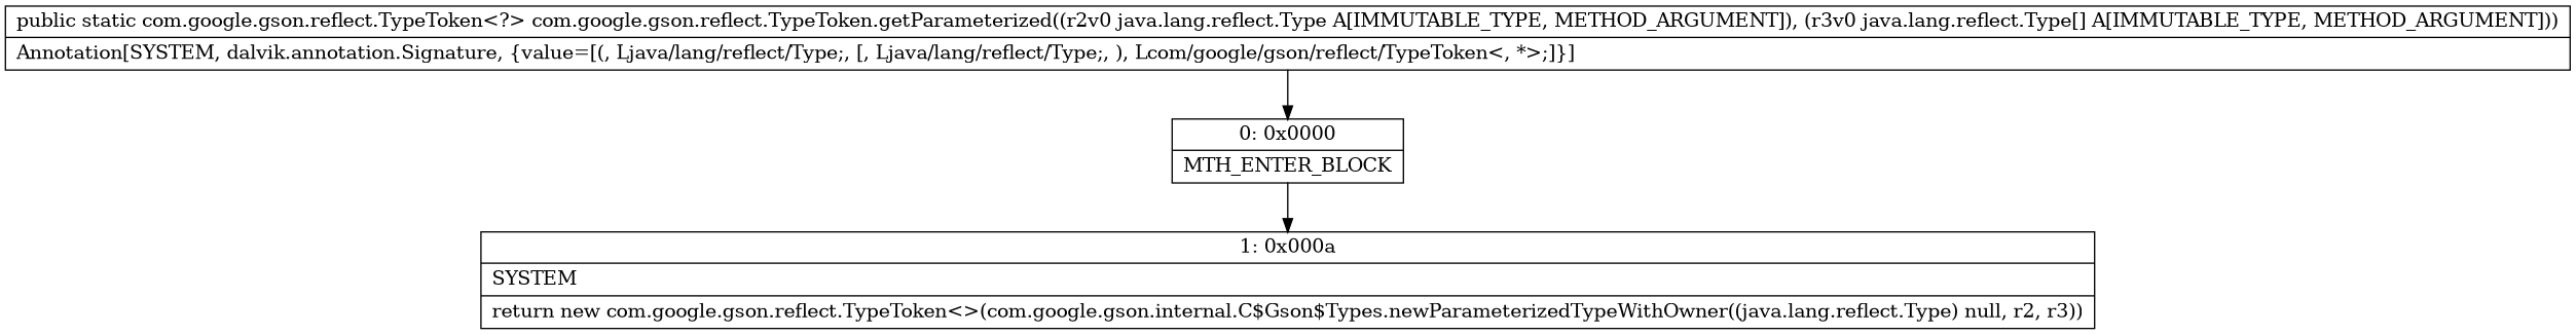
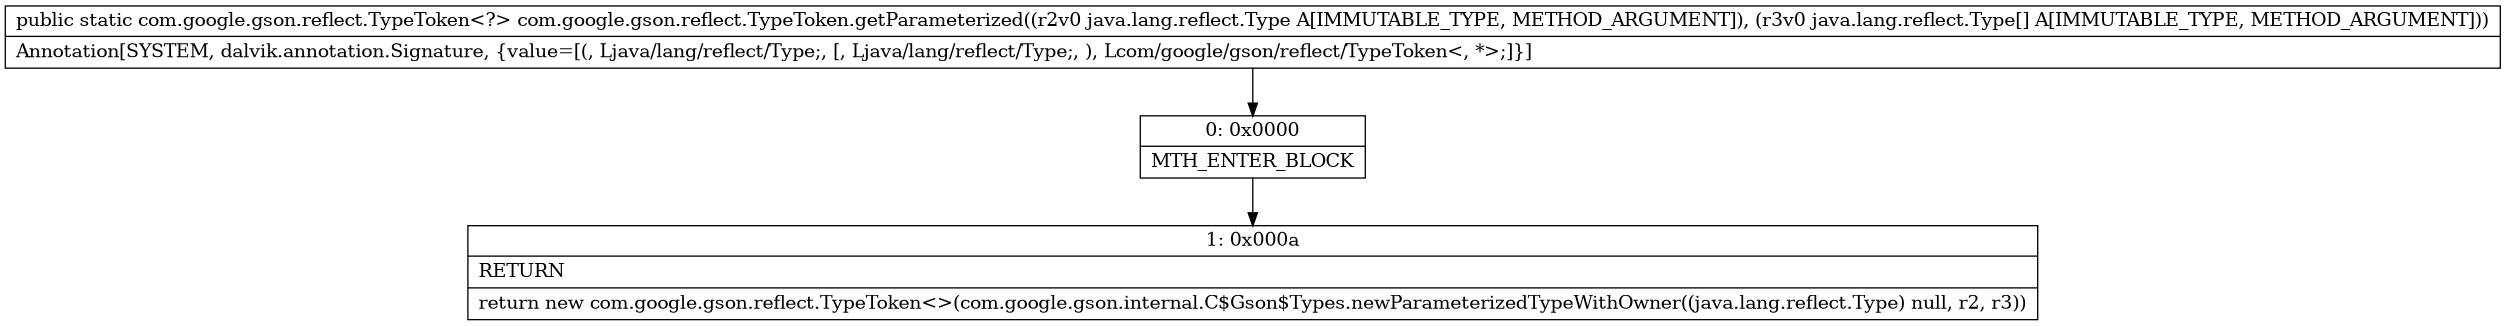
  digraph {
    node [shape=record]
    n1 [label="{0\:\ 0x0000|MTH_ENTER_BLOCK\l}"]
-   n2 [label="{1\:\ 0x000a|SYSTEM\l|return new com.google.gson.reflect.TypeToken\<\>(com.google.gson.internal.C$Gson$Types.newParameterizedTypeWithOwner((java.lang.reflect.Type) null, r2, r3))\l}"]
+   n2 [label="{1\:\ 0x000a|RETURN\l|return new com.google.gson.reflect.TypeToken\<\>(com.google.gson.internal.C$Gson$Types.newParameterizedTypeWithOwner((java.lang.reflect.Type) null, r2, r3))\l}"]
    n3 [label="{public static com.google.gson.reflect.TypeToken\<?\> com.google.gson.reflect.TypeToken.getParameterized((r2v0 java.lang.reflect.Type A[IMMUTABLE_TYPE, METHOD_ARGUMENT]), (r3v0 java.lang.reflect.Type[] A[IMMUTABLE_TYPE, METHOD_ARGUMENT]))  | Annotation[SYSTEM, dalvik.annotation.Signature, \{value=[(, Ljava\/lang\/reflect\/Type;, [, Ljava\/lang\/reflect\/Type;, ), Lcom\/google\/gson\/reflect\/TypeToken\<, *\>;]\}]\l}"]
    n1 -> n2
    n3 -> n1
  }
